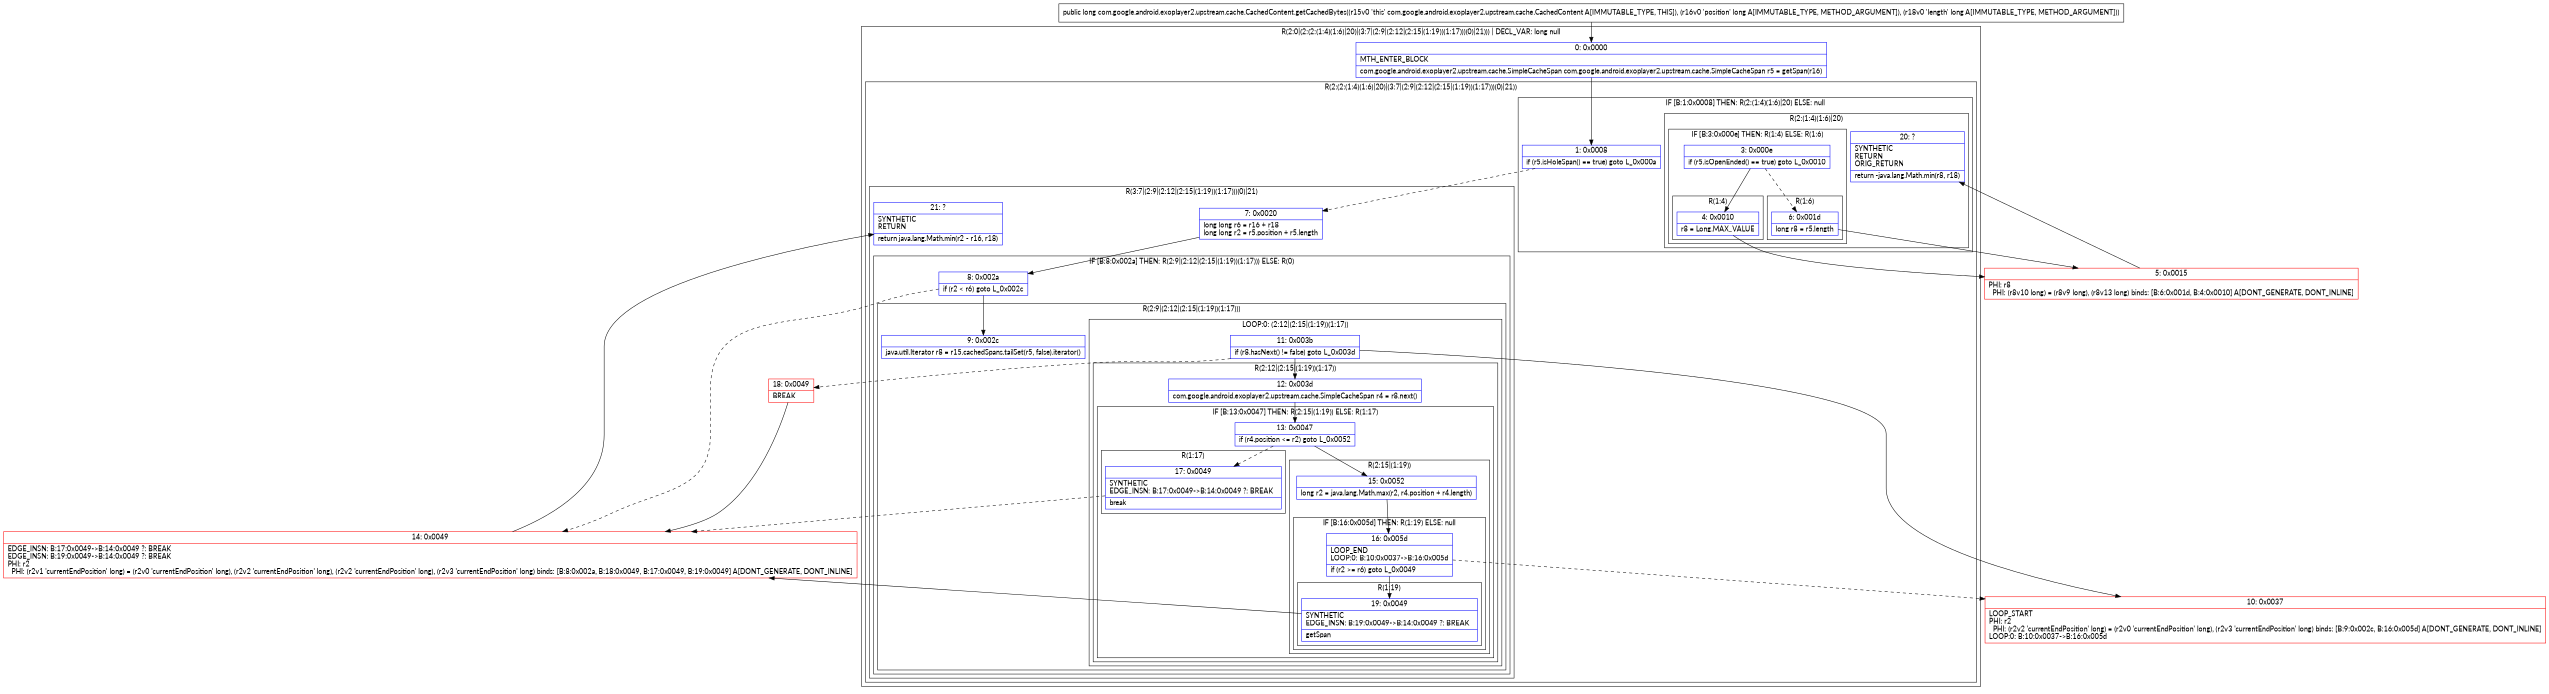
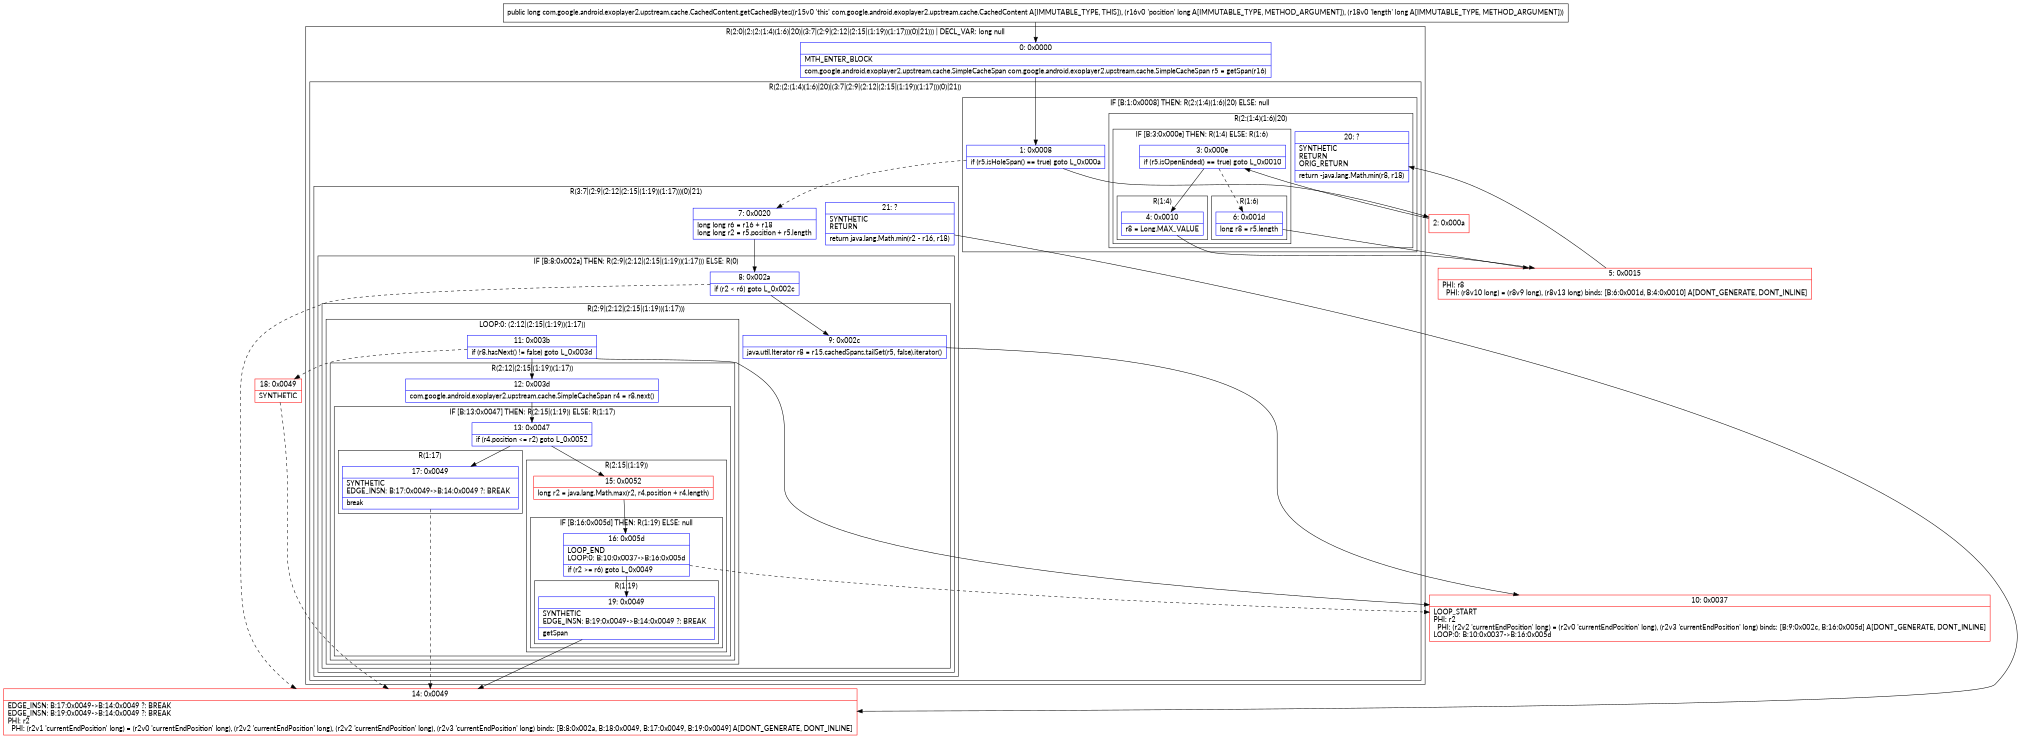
  digraph {
    fontname=Lato
    node [color=blue fontname=Lato shape=record]
    edge [fontname=Lato]
    n1 [label="{4\:\ 0x0010|r8 = Long.MAX_VALUE\l}"]
    n2 [label="{6\:\ 0x001d|long r8 = r5.length\l}"]
    n3 [label="{3\:\ 0x000e|if (r5.isOpenEnded() == true) goto L_0x0010\l}"]
    n4 [label="{20\:\ ?|SYNTHETIC\lRETURN\lORIG_RETURN\l|return \-java.lang.Math.min(r8, r18)\l}"]
    n5 [label="{1\:\ 0x0008|if (r5.isHoleSpan() == true) goto L_0x000a\l}"]
    n6 [label="{19\:\ 0x0049|SYNTHETIC\lEDGE_INSN: B:19:0x0049\-\>B:14:0x0049 ?: BREAK  \l|getSpan\l}"]
    n7 [label="{16\:\ 0x005d|LOOP_END\lLOOP:0: B:10:0x0037\-\>B:16:0x005d\l|if (r2 \>= r6) goto L_0x0049\l}"]
-   n8 [label="{15\:\ 0x0052|long r2 = java.lang.Math.max(r2, r4.position + r4.length)\l}"]
+   n8 [color=red label="{15\:\ 0x0052|long r2 = java.lang.Math.max(r2, r4.position + r4.length)\l}"]
    n9 [label="{17\:\ 0x0049|SYNTHETIC\lEDGE_INSN: B:17:0x0049\-\>B:14:0x0049 ?: BREAK  \l|break\l}"]
    n10 [label="{13\:\ 0x0047|if (r4.position \<= r2) goto L_0x0052\l}"]
    n11 [label="{12\:\ 0x003d|com.google.android.exoplayer2.upstream.cache.SimpleCacheSpan r4 = r8.next()\l}"]
    n12 [label="{11\:\ 0x003b|if (r8.hasNext() != false) goto L_0x003d\l}"]
    n13 [label="{9\:\ 0x002c|java.util.Iterator r8 = r15.cachedSpans.tailSet(r5, false).iterator()\l}"]
    n14 [label="{8\:\ 0x002a|if (r2 \< r6) goto L_0x002c\l}"]
    n15 [label="{7\:\ 0x0020|long long r6 = r16 + r18\llong long r2 = r5.position + r5.length\l}"]
    n16 [label="{21\:\ ?|SYNTHETIC\lRETURN\l|return java.lang.Math.min(r2 \- r16, r18)\l}"]
    n17 [label="{0\:\ 0x0000|MTH_ENTER_BLOCK\l|com.google.android.exoplayer2.upstream.cache.SimpleCacheSpan com.google.android.exoplayer2.upstream.cache.SimpleCacheSpan r5 = getSpan(r16)\l}"]
    n18 [color=red label="{5\:\ 0x0015|PHI: r8 \l  PHI: (r8v10 long) = (r8v9 long), (r8v13 long) binds: [B:6:0x001d, B:4:0x0010] A[DONT_GENERATE, DONT_INLINE]\l}"]
+   n19 [color=red label="{2\:\ 0x000a}"]
    n20 [color=red label="{14\:\ 0x0049|EDGE_INSN: B:17:0x0049\-\>B:14:0x0049 ?: BREAK  \lEDGE_INSN: B:19:0x0049\-\>B:14:0x0049 ?: BREAK  \lPHI: r2 \l  PHI: (r2v1 'currentEndPosition' long) = (r2v0 'currentEndPosition' long), (r2v2 'currentEndPosition' long), (r2v2 'currentEndPosition' long), (r2v3 'currentEndPosition' long) binds: [B:8:0x002a, B:18:0x0049, B:17:0x0049, B:19:0x0049] A[DONT_GENERATE, DONT_INLINE]\l}"]
    n21 [color=red label="{10\:\ 0x0037|LOOP_START\lPHI: r2 \l  PHI: (r2v2 'currentEndPosition' long) = (r2v0 'currentEndPosition' long), (r2v3 'currentEndPosition' long) binds: [B:9:0x002c, B:16:0x005d] A[DONT_GENERATE, DONT_INLINE]\lLOOP:0: B:10:0x0037\-\>B:16:0x005d\l}"]
-   n22 [color=red label="{18\:\ 0x0049|BREAK\l}"]
+   n22 [color=red label="{18\:\ 0x0049|SYNTHETIC\l}"]
    n23 [label="{public long com.google.android.exoplayer2.upstream.cache.CachedContent.getCachedBytes((r15v0 'this' com.google.android.exoplayer2.upstream.cache.CachedContent A[IMMUTABLE_TYPE, THIS]), (r16v0 'position' long A[IMMUTABLE_TYPE, METHOD_ARGUMENT]), (r18v0 'length' long A[IMMUTABLE_TYPE, METHOD_ARGUMENT])) }" color=""]
    subgraph cluster_1 {
      label="R(2:0|(2:(2:(1:4)(1:6)|20)|(3:7|(2:9|(2:12|(2:15|(1:19))(1:17)))(0)|21))) | DECL_VAR: long null\l"
      n17
      subgraph cluster_2 {
        label="R(2:(2:(1:4)(1:6)|20)|(3:7|(2:9|(2:12|(2:15|(1:19))(1:17)))(0)|21))"
        subgraph cluster_3 {
          label="IF [B:1:0x0008] THEN: R(2:(1:4)(1:6)|20) ELSE: null"
          n5
          subgraph cluster_4 {
            label="R(2:(1:4)(1:6)|20)"
            n4
            subgraph cluster_5 {
              label="IF [B:3:0x000e] THEN: R(1:4) ELSE: R(1:6)"
              n3
              subgraph cluster_6 {
                label="R(1:4)"
                n1
              }
              subgraph cluster_7 {
                label="R(1:6)"
                n2
              }
            }
          }
        }
        subgraph cluster_8 {
          label="R(3:7|(2:9|(2:12|(2:15|(1:19))(1:17)))(0)|21)"
          n15
          n16
          subgraph cluster_9 {
            label="IF [B:8:0x002a] THEN: R(2:9|(2:12|(2:15|(1:19))(1:17))) ELSE: R(0)"
            n14
            subgraph cluster_10 {
              label="R(2:9|(2:12|(2:15|(1:19))(1:17)))"
              n13
              subgraph cluster_11 {
                label="LOOP:0: (2:12|(2:15|(1:19))(1:17))"
                n12
                subgraph cluster_12 {
                  label="R(2:12|(2:15|(1:19))(1:17))"
                  n11
                  subgraph cluster_13 {
                    label="IF [B:13:0x0047] THEN: R(2:15|(1:19)) ELSE: R(1:17)"
                    n10
                    subgraph cluster_14 {
                      label="R(2:15|(1:19))"
                      n8
                      subgraph cluster_15 {
                        label="IF [B:16:0x005d] THEN: R(1:19) ELSE: null"
                        n7
                        subgraph cluster_16 {
                          label="R(1:19)"
                          n6
                        }
                      }
                    }
                    subgraph cluster_17 {
                      label="R(1:17)"
                      n9
                    }
                  }
                }
              }
            }
            subgraph cluster_18 {
              label="R(0)"
            }
          }
        }
      }
    }
    n1 -> n18
    n2 -> n18
    n3 -> n1
    n3 -> n2 [style=dashed]
    n5 -> n15 [style=dashed]
+   n5 -> n19
    n6 -> n20
    n7 -> n6
    n7 -> n21 [style=dashed]
    n8 -> n7
    n9 -> n20 [style=dashed]
    n10 -> n8
-   n10 -> n9 [style=dashed]
+   n10 -> n9 [style=solid]
    n11 -> n10
    n12 -> n11
    n12 -> n21
    n12 -> n22 [style=dashed]
+   n13 -> n21
    n14 -> n13
    n14 -> n20 [style=dashed]
    n15 -> n14
    n17 -> n5
    n18 -> n4
-   n20 -> n16
-   n22 -> n20
+   n19 -> n3
+   n16 -> n20
+   n22 -> n20 [style=dashed]
    n23 -> n17
  }
